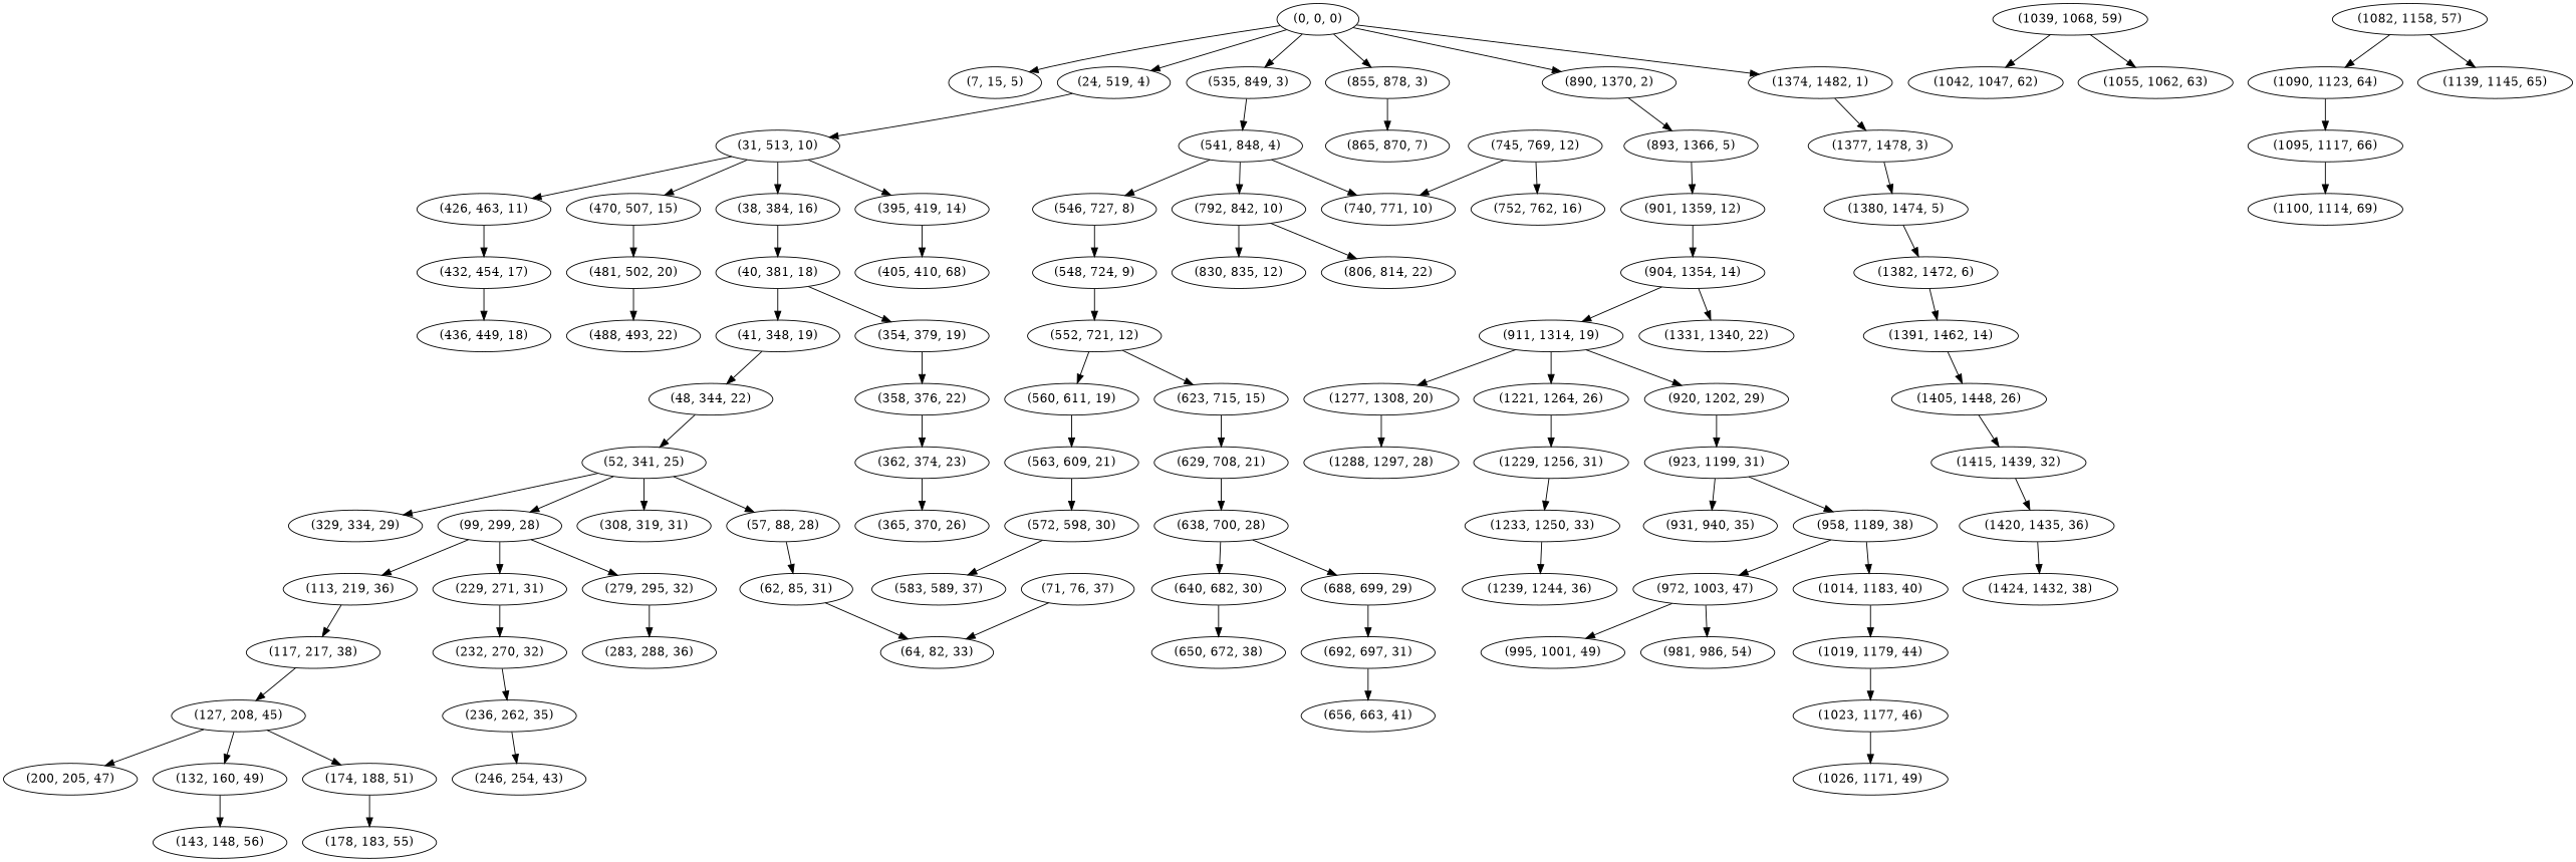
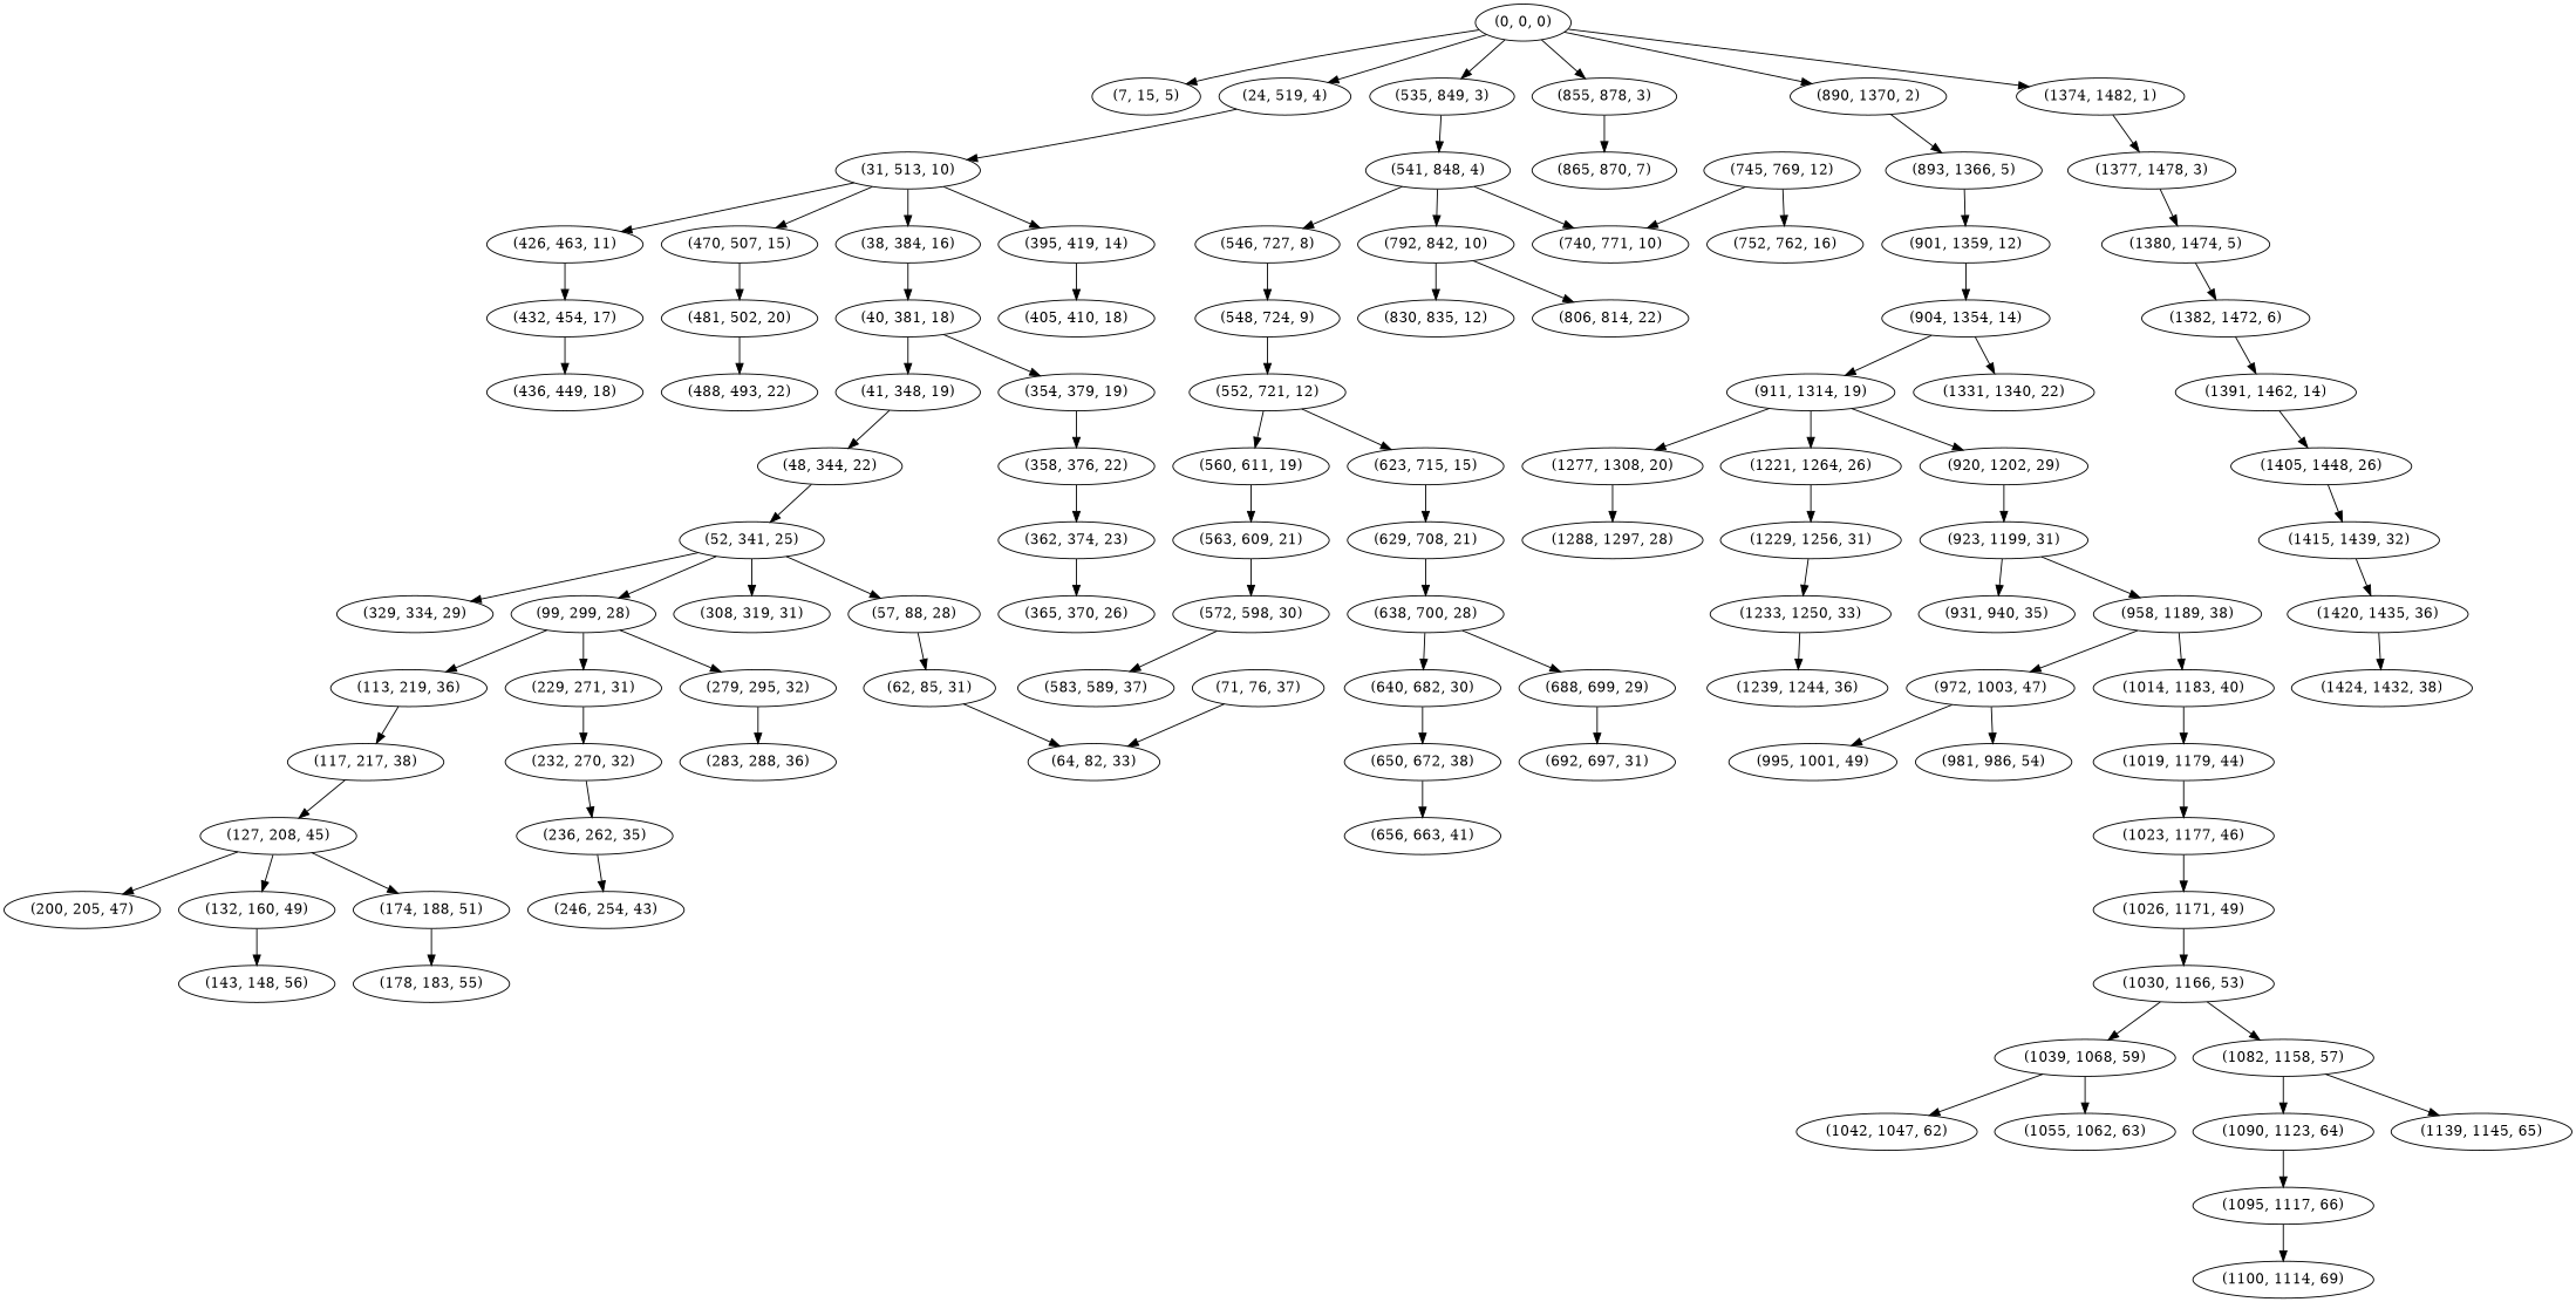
  digraph {
    "(0, 0, 0)"
    "(7, 15, 5)"
    "(24, 519, 4)"
    "(535, 849, 3)"
    "(855, 878, 3)"
    "(890, 1370, 2)"
    "(1374, 1482, 1)"
    "(31, 513, 10)"
    "(541, 848, 4)"
    "(865, 870, 7)"
    "(893, 1366, 5)"
    "(1377, 1478, 3)"
    "(38, 384, 16)"
    "(395, 419, 14)"
    "(426, 463, 11)"
    "(470, 507, 15)"
    "(40, 381, 18)"
-   "(405, 410, 18)" [label="(405, 410, 68)"]
+   "(405, 410, 18)"
    "(432, 454, 17)"
    "(481, 502, 20)"
    "(41, 348, 19)"
    "(354, 379, 19)"
    "(48, 344, 22)"
    "(358, 376, 22)"
    "(52, 341, 25)"
    "(57, 88, 28)"
    "(99, 299, 28)"
    "(308, 319, 31)"
    "(329, 334, 29)"
    "(62, 85, 31)"
    "(113, 219, 36)"
    "(229, 271, 31)"
    "(279, 295, 32)"
    "(64, 82, 33)"
    "(71, 76, 37)"
    "(117, 217, 38)"
    "(232, 270, 32)"
    "(283, 288, 36)"
    "(127, 208, 45)"
    "(132, 160, 49)"
    "(174, 188, 51)"
    "(200, 205, 47)"
    "(143, 148, 56)"
    "(178, 183, 55)"
    "(236, 262, 35)"
    "(246, 254, 43)"
    "(362, 374, 23)"
    "(365, 370, 26)"
    "(436, 449, 18)"
    "(488, 493, 22)"
    "(546, 727, 8)"
    "(740, 771, 10)"
    "(792, 842, 10)"
    "(548, 724, 9)"
    "(806, 814, 22)"
    "(830, 835, 12)"
    "(552, 721, 12)"
    "(560, 611, 19)"
    "(623, 715, 15)"
    "(563, 609, 21)"
    "(629, 708, 21)"
    "(572, 598, 30)"
    "(583, 589, 37)"
    "(638, 700, 28)"
    "(640, 682, 30)"
    "(688, 699, 29)"
    "(650, 672, 38)"
    "(692, 697, 31)"
    "(656, 663, 41)"
    "(745, 769, 12)"
    "(752, 762, 16)"
    "(901, 1359, 12)"
    "(904, 1354, 14)"
    "(911, 1314, 19)"
    "(1331, 1340, 22)"
    n76 [label="(920, 1202, 29)"]
    "(1221, 1264, 26)"
    "(1277, 1308, 20)"
    "(923, 1199, 31)"
    "(1229, 1256, 31)"
    "(1288, 1297, 28)"
    "(931, 940, 35)"
    "(958, 1189, 38)"
    "(972, 1003, 47)"
    "(1014, 1183, 40)"
    "(981, 986, 54)"
    "(995, 1001, 49)"
    "(1019, 1179, 44)"
    "(1023, 1177, 46)"
    "(1026, 1171, 49)"
+   "(1030, 1166, 53)"
    "(1039, 1068, 59)"
    "(1082, 1158, 57)"
    "(1042, 1047, 62)"
    "(1055, 1062, 63)"
    "(1090, 1123, 64)"
    "(1139, 1145, 65)"
    "(1095, 1117, 66)"
    "(1100, 1114, 69)"
    "(1233, 1250, 33)"
    "(1239, 1244, 36)"
    "(1380, 1474, 5)"
    "(1382, 1472, 6)"
    "(1391, 1462, 14)"
    "(1405, 1448, 26)"
    "(1415, 1439, 32)"
    "(1420, 1435, 36)"
    "(1424, 1432, 38)"
    "(0, 0, 0)" -> "(7, 15, 5)"
    "(0, 0, 0)" -> "(24, 519, 4)"
    "(0, 0, 0)" -> "(535, 849, 3)"
    "(0, 0, 0)" -> "(855, 878, 3)"
    "(0, 0, 0)" -> "(890, 1370, 2)"
    "(0, 0, 0)" -> "(1374, 1482, 1)"
    "(24, 519, 4)" -> "(31, 513, 10)"
    "(535, 849, 3)" -> "(541, 848, 4)"
    "(855, 878, 3)" -> "(865, 870, 7)"
    "(890, 1370, 2)" -> "(893, 1366, 5)"
    "(1374, 1482, 1)" -> "(1377, 1478, 3)"
    "(31, 513, 10)" -> "(38, 384, 16)"
    "(31, 513, 10)" -> "(395, 419, 14)"
    "(31, 513, 10)" -> "(426, 463, 11)"
    "(31, 513, 10)" -> "(470, 507, 15)"
    "(541, 848, 4)" -> "(546, 727, 8)"
    "(541, 848, 4)" -> "(740, 771, 10)"
    "(541, 848, 4)" -> "(792, 842, 10)"
    "(893, 1366, 5)" -> "(901, 1359, 12)"
    "(1377, 1478, 3)" -> "(1380, 1474, 5)"
    "(38, 384, 16)" -> "(40, 381, 18)"
    "(395, 419, 14)" -> "(405, 410, 18)"
    "(426, 463, 11)" -> "(432, 454, 17)"
    "(470, 507, 15)" -> "(481, 502, 20)"
    "(40, 381, 18)" -> "(41, 348, 19)"
    "(40, 381, 18)" -> "(354, 379, 19)"
    "(432, 454, 17)" -> "(436, 449, 18)"
    "(481, 502, 20)" -> "(488, 493, 22)"
    "(41, 348, 19)" -> "(48, 344, 22)"
    "(354, 379, 19)" -> "(358, 376, 22)"
    "(48, 344, 22)" -> "(52, 341, 25)"
    "(358, 376, 22)" -> "(362, 374, 23)"
    "(52, 341, 25)" -> "(57, 88, 28)"
    "(52, 341, 25)" -> "(99, 299, 28)"
    "(52, 341, 25)" -> "(308, 319, 31)"
    "(52, 341, 25)" -> "(329, 334, 29)"
    "(57, 88, 28)" -> "(62, 85, 31)"
    "(99, 299, 28)" -> "(113, 219, 36)"
    "(99, 299, 28)" -> "(229, 271, 31)"
    "(99, 299, 28)" -> "(279, 295, 32)"
    "(62, 85, 31)" -> "(64, 82, 33)"
    "(113, 219, 36)" -> "(117, 217, 38)"
    "(229, 271, 31)" -> "(232, 270, 32)"
    "(279, 295, 32)" -> "(283, 288, 36)"
    "(71, 76, 37)" -> "(64, 82, 33)"
    "(117, 217, 38)" -> "(127, 208, 45)"
    "(232, 270, 32)" -> "(236, 262, 35)"
    "(127, 208, 45)" -> "(132, 160, 49)"
    "(127, 208, 45)" -> "(174, 188, 51)"
    "(127, 208, 45)" -> "(200, 205, 47)"
    "(132, 160, 49)" -> "(143, 148, 56)"
    "(174, 188, 51)" -> "(178, 183, 55)"
    "(236, 262, 35)" -> "(246, 254, 43)"
    "(362, 374, 23)" -> "(365, 370, 26)"
    "(546, 727, 8)" -> "(548, 724, 9)"
    "(792, 842, 10)" -> "(806, 814, 22)"
    "(792, 842, 10)" -> "(830, 835, 12)"
    "(548, 724, 9)" -> "(552, 721, 12)"
    "(552, 721, 12)" -> "(560, 611, 19)"
    "(552, 721, 12)" -> "(623, 715, 15)"
    "(560, 611, 19)" -> "(563, 609, 21)"
    "(623, 715, 15)" -> "(629, 708, 21)"
    "(563, 609, 21)" -> "(572, 598, 30)"
    "(629, 708, 21)" -> "(638, 700, 28)"
    "(572, 598, 30)" -> "(583, 589, 37)"
    "(638, 700, 28)" -> "(640, 682, 30)"
    "(638, 700, 28)" -> "(688, 699, 29)"
    "(640, 682, 30)" -> "(650, 672, 38)"
    "(688, 699, 29)" -> "(692, 697, 31)"
-   "(692, 697, 31)" -> "(656, 663, 41)"
+   "(650, 672, 38)" -> "(656, 663, 41)"
    "(745, 769, 12)" -> "(740, 771, 10)"
    "(745, 769, 12)" -> "(752, 762, 16)"
    "(901, 1359, 12)" -> "(904, 1354, 14)"
    "(904, 1354, 14)" -> "(911, 1314, 19)"
    "(904, 1354, 14)" -> "(1331, 1340, 22)"
    "(911, 1314, 19)" -> n76
    "(911, 1314, 19)" -> "(1221, 1264, 26)"
    "(911, 1314, 19)" -> "(1277, 1308, 20)"
    n76 -> "(923, 1199, 31)"
    "(1221, 1264, 26)" -> "(1229, 1256, 31)"
    "(1277, 1308, 20)" -> "(1288, 1297, 28)"
    "(923, 1199, 31)" -> "(931, 940, 35)"
    "(923, 1199, 31)" -> "(958, 1189, 38)"
    "(1229, 1256, 31)" -> "(1233, 1250, 33)"
    "(958, 1189, 38)" -> "(972, 1003, 47)"
    "(958, 1189, 38)" -> "(1014, 1183, 40)"
    "(972, 1003, 47)" -> "(981, 986, 54)"
    "(972, 1003, 47)" -> "(995, 1001, 49)"
    "(1014, 1183, 40)" -> "(1019, 1179, 44)"
    "(1019, 1179, 44)" -> "(1023, 1177, 46)"
    "(1023, 1177, 46)" -> "(1026, 1171, 49)"
+   "(1026, 1171, 49)" -> "(1030, 1166, 53)"
+   "(1030, 1166, 53)" -> "(1039, 1068, 59)"
+   "(1030, 1166, 53)" -> "(1082, 1158, 57)"
    "(1039, 1068, 59)" -> "(1042, 1047, 62)"
    "(1039, 1068, 59)" -> "(1055, 1062, 63)"
    "(1082, 1158, 57)" -> "(1090, 1123, 64)"
    "(1082, 1158, 57)" -> "(1139, 1145, 65)"
    "(1090, 1123, 64)" -> "(1095, 1117, 66)"
    "(1095, 1117, 66)" -> "(1100, 1114, 69)"
    "(1233, 1250, 33)" -> "(1239, 1244, 36)"
    "(1380, 1474, 5)" -> "(1382, 1472, 6)"
    "(1382, 1472, 6)" -> "(1391, 1462, 14)"
    "(1391, 1462, 14)" -> "(1405, 1448, 26)"
    "(1405, 1448, 26)" -> "(1415, 1439, 32)"
    "(1415, 1439, 32)" -> "(1420, 1435, 36)"
    "(1420, 1435, 36)" -> "(1424, 1432, 38)"
  }
